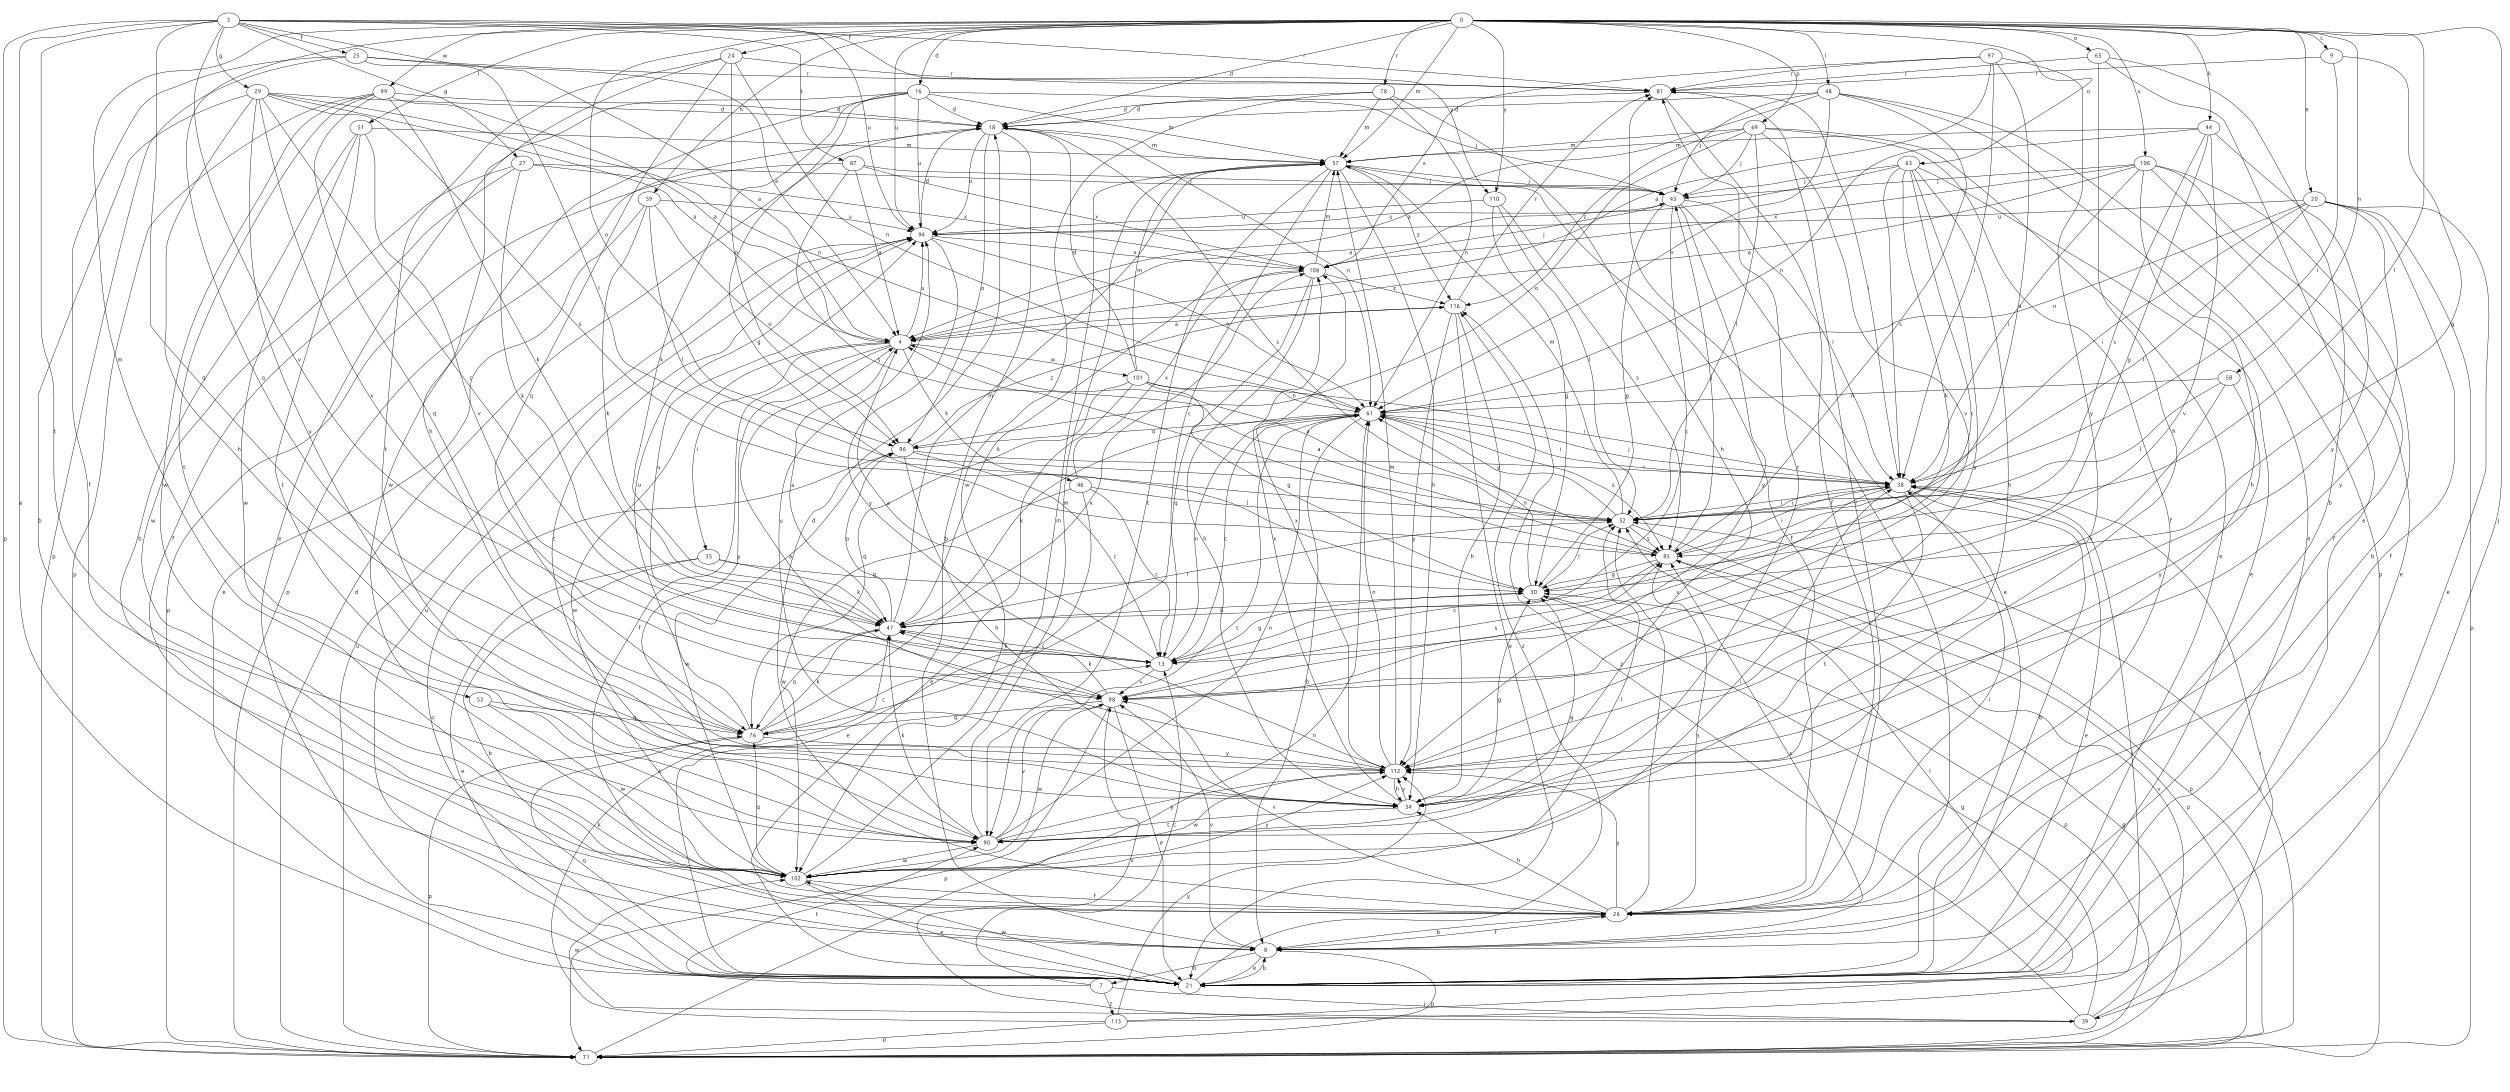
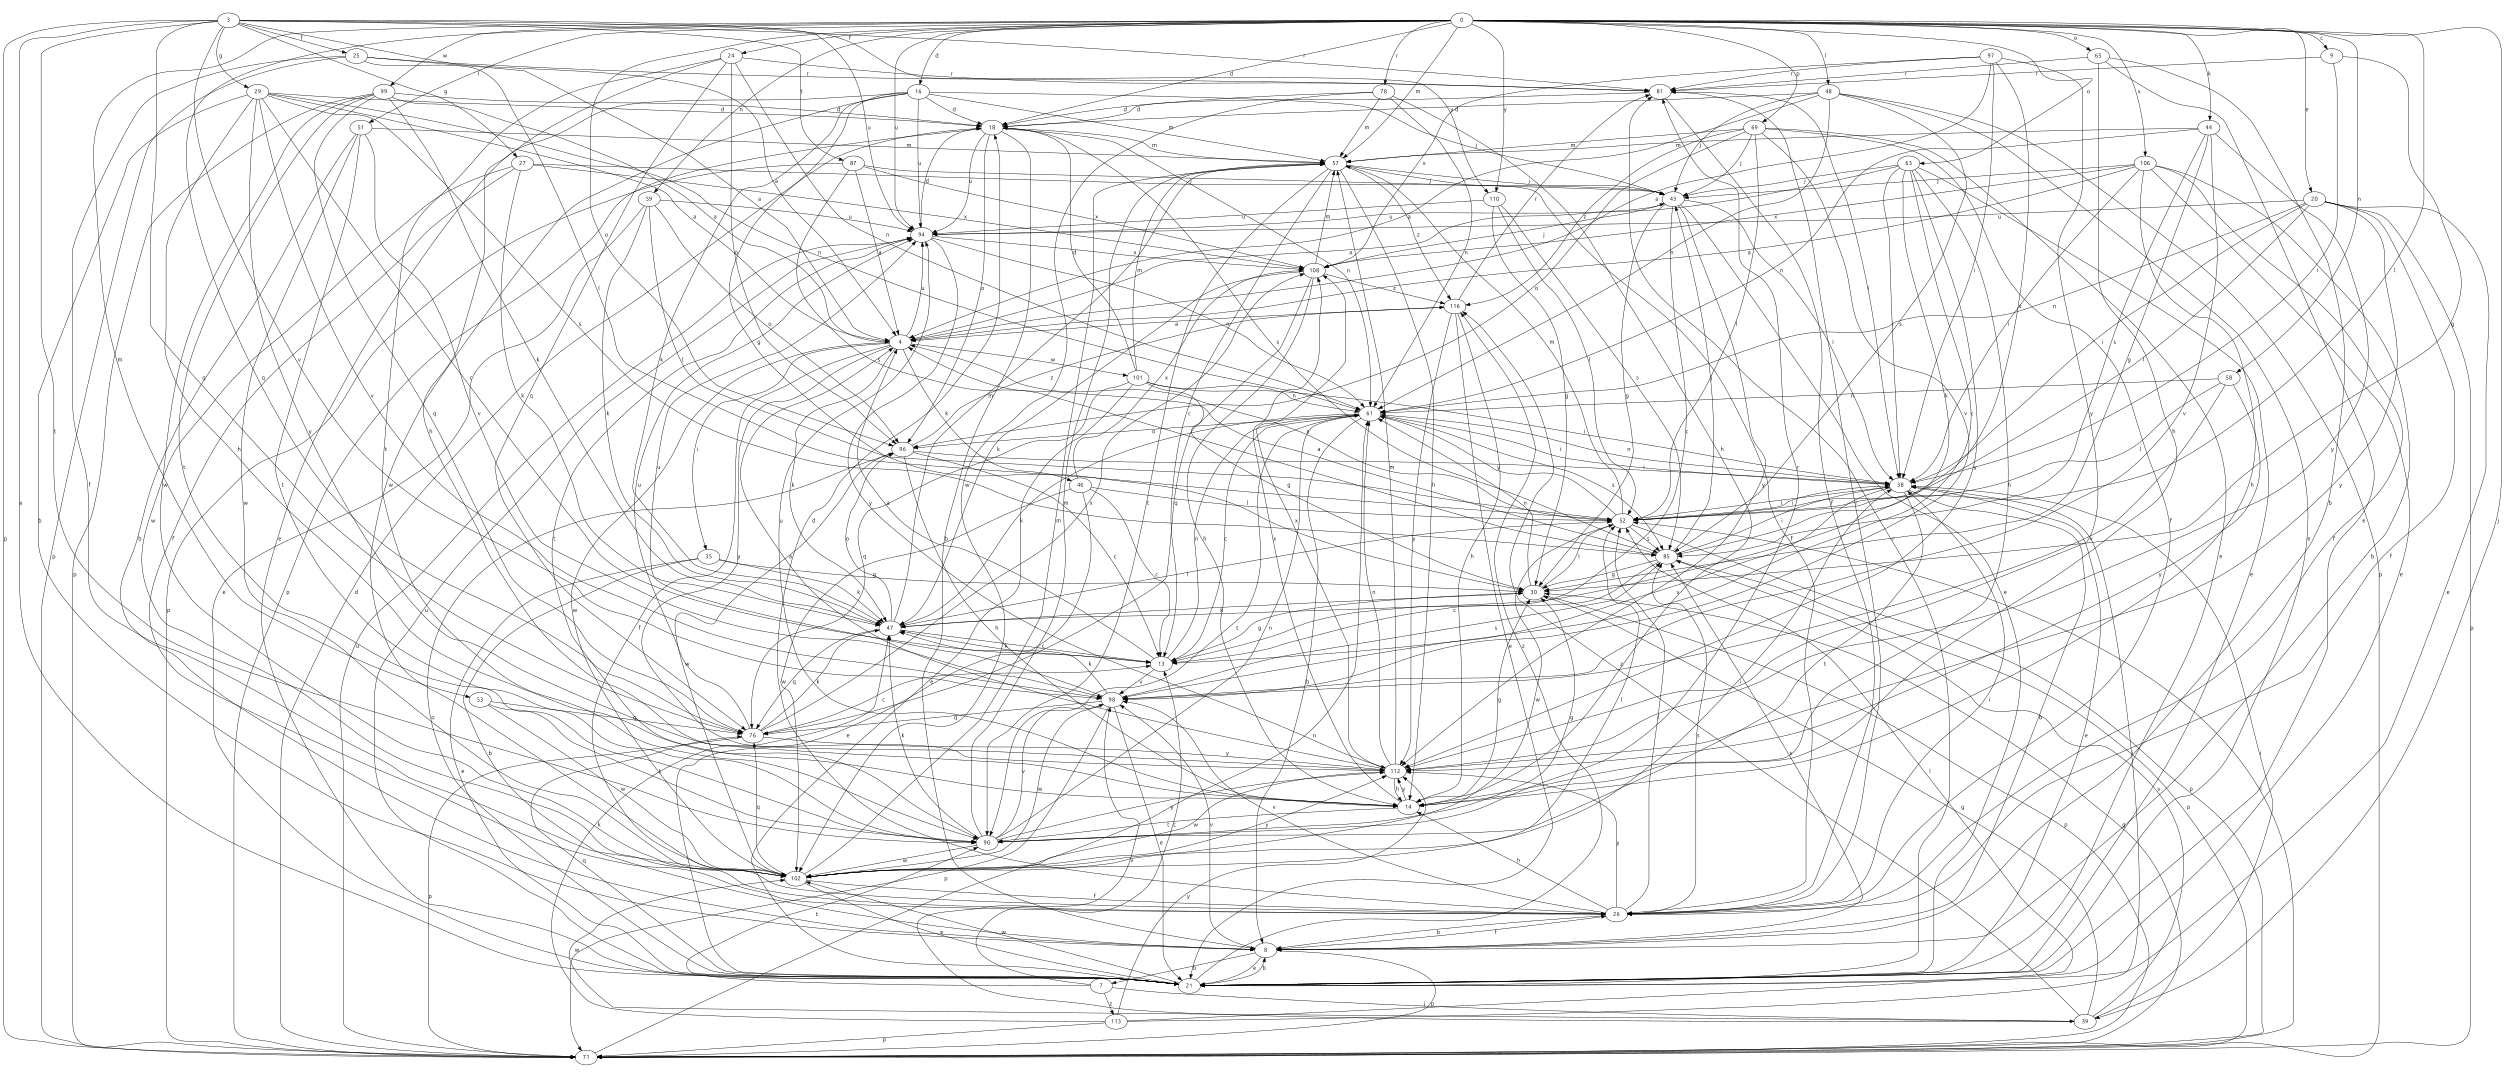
  strict digraph {
    fontname=Ubuntu
    node [fontname=Ubuntu]
    edge [fontname=Ubuntu]
    0
    9
    16
    18
    20
    24
    39
    44
    48
    51
    52
    53
    57
    58
    59
    63
    65
    n18 [label=96]
    69
    76
    78
    94
    99
    106
    110
    81
    30
    38
    21
    47
    102
    43
    71
    8
    85
    61
    26
    112
    90
-   34
+   34 [label=14]
    98
    116
    4
    13
    108
    97
    3
    25
    27
    29
    87
    35
    46
    101
    7
    113
    0 -> 9 [label=c]
    0 -> 16 [label=d]
    0 -> 18 [label=d]
    0 -> 20 [label=e]
    0 -> 24 [label=f]
    0 -> 39 [label=j]
    0 -> 44 [label=k]
    0 -> 48 [label=l]
    0 -> 51 [label=l]
    0 -> 52 [label=l]
    0 -> 53 [label=m]
    0 -> 57 [label=m]
    0 -> 58 [label=n]
    0 -> 59 [label=n]
    0 -> 63 [label=o]
    0 -> 65 [label=o]
    0 -> n18 [label=o]
    0 -> 69 [label=p]
    0 -> 76 [label=q]
    0 -> 78 [label=r]
    0 -> 94 [label=u]
    0 -> 99 [label=w]
    0 -> 106 [label=x]
    0 -> 110 [label=y]
    9 -> 81 [label=r]
    9 -> 30 [label=g]
    9 -> 38 [label=i]
    16 -> 18 [label=d]
    16 -> 57 [label=m]
    16 -> 94 [label=u]
    16 -> 30 [label=g]
    16 -> 21 [label=e]
    16 -> 47 [label=k]
    16 -> 102 [label=w]
    16 -> 43 [label=j]
    18 -> 57 [label=m]
    18 -> n18 [label=o]
    18 -> 94 [label=u]
    18 -> 71 [label=p]
    18 -> 8 [label=b]
    18 -> 85 [label=s]
    18 -> 61 [label=n]
    20 -> 52 [label=l]
    20 -> 94 [label=u]
    20 -> 38 [label=i]
    20 -> 21 [label=e]
    20 -> 71 [label=p]
    20 -> 61 [label=n]
    20 -> 26 [label=f]
    20 -> 112 [label=y]
    24 -> n18 [label=o]
    24 -> 76 [label=q]
    24 -> 81 [label=r]
    24 -> 61 [label=n]
    24 -> 90 [label=t]
    24 -> 34 [label=h]
    39 -> 30 [label=g]
    39 -> 38 [label=i]
    39 -> 102 [label=w]
    39 -> 85 [label=v]
    39 -> 98 [label=v]
    39 -> 116 [label=z]
    44 -> 57 [label=m]
    44 -> 30 [label=g]
    44 -> 85 [label=s]
    44 -> 61 [label=n]
    44 -> 112 [label=y]
    44 -> 98 [label=v]
    48 -> 18 [label=d]
    48 -> 21 [label=e]
    48 -> 43 [label=j]
    48 -> 71 [label=p]
    48 -> 85 [label=s]
    48 -> 61 [label=n]
    48 -> 4 [label=a]
    51 -> 57 [label=m]
    51 -> 102 [label=w]
    51 -> 8 [label=b]
    51 -> 90 [label=t]
    51 -> 98 [label=v]
    52 -> 57 [label=m]
    52 -> 38 [label=i]
+   52 -> 102 [label=w]
    52 -> 71 [label=p]
    52 -> 85 [label=s]
    52 -> 61 [label=y]
    52 -> 4 [label=a]
    53 -> 76 [label=q]
    53 -> 102 [label=w]
    53 -> 90 [label=t]
    57 -> 43 [label=j]
    57 -> 26 [label=f]
    57 -> 90 [label=t]
    57 -> 34 [label=h]
    57 -> 116 [label=z]
    57 -> 13 [label=c]
    58 -> 52 [label=l]
    58 -> 61 [label=n]
    58 -> 112 [label=y]
    58 -> 98 [label=v]
    59 -> 52 [label=l]
    59 -> n18 [label=o]
    59 -> 94 [label=u]
    59 -> 21 [label=e]
    59 -> 47 [label=k]
    63 -> 38 [label=i]
    63 -> 21 [label=e]
    63 -> 47 [label=k]
    63 -> 43 [label=j]
    63 -> 112 [label=y]
    63 -> 34 [label=h]
    63 -> 4 [label=a]
    63 -> 13 [label=c]
    65 -> 81 [label=r]
    65 -> 21 [label=e]
    65 -> 8 [label=b]
    65 -> 34 [label=h]
    n18 -> 38 [label=i]
    n18 -> 102 [label=w]
    n18 -> 34 [label=h]
    n18 -> 116 [label=z]
    n18 -> 13 [label=c]
    69 -> 52 [label=l]
    69 -> 57 [label=m]
    69 -> n18 [label=o]
    69 -> 21 [label=e]
    69 -> 43 [label=j]
    69 -> 26 [label=f]
    69 -> 98 [label=v]
    69 -> 116 [label=z]
    76 -> 94 [label=u]
    76 -> 47 [label=k]
    76 -> 71 [label=p]
    76 -> 112 [label=y]
    76 -> 13 [label=c]
    76 -> 108 [label=x]
    78 -> 18 [label=d]
    78 -> 57 [label=m]
    78 -> 102 [label=w]
    78 -> 61 [label=n]
    78 -> 34 [label=h]
    94 -> 18 [label=d]
    94 -> 61 [label=n]
    94 -> 112 [label=y]
    94 -> 90 [label=t]
    94 -> 108 [label=x]
    99 -> 18 [label=d]
    99 -> 76 [label=q]
    99 -> 47 [label=k]
    99 -> 102 [label=w]
    99 -> 71 [label=p]
    99 -> 90 [label=t]
    99 -> 4 [label=a]
    106 -> 38 [label=i]
    106 -> 21 [label=e]
    106 -> 43 [label=j]
    106 -> 8 [label=b]
    106 -> 26 [label=f]
    106 -> 34 [label=h]
    106 -> 4 [label=a]
    106 -> 108 [label=x]
    110 -> 52 [label=l]
    110 -> 94 [label=u]
    110 -> 30 [label=g]
    110 -> 85 [label=s]
    81 -> 18 [label=d]
    81 -> 38 [label=i]
    81 -> 26 [label=f]
    30 -> 52 [label=l]
    30 -> 47 [label=k]
    30 -> 71 [label=p]
    30 -> 61 [label=n]
    38 -> 52 [label=l]
    38 -> 21 [label=e]
    38 -> 8 [label=b]
-   38 -> 61 [label=j]
+   38 -> 61 [label=n]
    38 -> 90 [label=t]
    38 -> 98 [label=v]
    21 -> n18 [label=o]
    21 -> 76 [label=q]
    21 -> 94 [label=u]
    21 -> 81 [label=r]
    21 -> 102 [label=w]
    21 -> 8 [label=b]
    21 -> 116 [label=z]
    47 -> 52 [label=l]
    47 -> 57 [label=m]
    47 -> n18 [label=o]
    47 -> 76 [label=q]
    47 -> 13 [label=c]
    102 -> 52 [label=l]
    102 -> 57 [label=m]
    102 -> 76 [label=q]
    102 -> 38 [label=i]
    102 -> 21 [label=e]
    102 -> 26 [label=f]
    102 -> 112 [label=y]
    43 -> 94 [label=u]
    43 -> 30 [label=g]
    43 -> 38 [label=i]
    43 -> 21 [label=e]
    43 -> 112 [label=y]
    43 -> 13 [label=c]
    71 -> 18 [label=d]
    71 -> 52 [label=l]
    71 -> 94 [label=u]
    71 -> 30 [label=g]
    71 -> 61 [label=n]
    8 -> 21 [label=e]
    8 -> 71 [label=p]
    8 -> 85 [label=s]
    8 -> 26 [label=f]
    8 -> 98 [label=v]
    8 -> 7 [label=b]
    85 -> 30 [label=g]
    85 -> 38 [label=i]
    85 -> 43 [label=j]
    85 -> 71 [label=p]
    85 -> 4 [label=a]
    85 -> 13 [label=c]
    61 -> n18 [label=o]
    61 -> 38 [label=i]
    61 -> 47 [label=k]
    61 -> 8 [label=b]
    61 -> 85 [label=s]
    61 -> 90 [label=t]
    61 -> 13 [label=c]
    26 -> 18 [label=d]
    26 -> 52 [label=l]
    26 -> 81 [label=r]
    26 -> 38 [label=i]
    26 -> 8 [label=b]
    26 -> 85 [label=s]
    26 -> 112 [label=y]
    26 -> 34 [label=h]
    26 -> 98 [label=v]
    112 -> 57 [label=m]
    112 -> 102 [label=w]
    112 -> 61 [label=n]
    112 -> 34 [label=h]
    112 -> 4 [label=a]
    112 -> 108 [label=x]
    90 -> 57 [label=m]
    90 -> 81 [label=r]
    90 -> 30 [label=g]
    90 -> 47 [label=k]
    90 -> 102 [label=w]
    90 -> 61 [label=n]
    90 -> 112 [label=y]
    90 -> 98 [label=v]
    34 -> 94 [label=u]
    34 -> 30 [label=g]
    34 -> 112 [label=y]
    34 -> 90 [label=t]
    34 -> 108 [label=x]
    98 -> 76 [label=q]
    98 -> 94 [label=u]
    98 -> 21 [label=e]
    98 -> 47 [label=k]
    98 -> 102 [label=w]
    98 -> 71 [label=p]
    98 -> 85 [label=s]
    116 -> 81 [label=r]
    116 -> 21 [label=e]
    116 -> 112 [label=y]
    116 -> 34 [label=h]
    116 -> 4 [label=a]
    4 -> 94 [label=u]
-   4 -> 47 [label=a]
+   4 -> 47 [label=k]
    4 -> 102 [label=w]
    4 -> 26 [label=f]
    4 -> 112 [label=y]
    4 -> 35 [label=i]
    4 -> 46 [label=k]
    4 -> 101 [label=w]
    13 -> 30 [label=g]
    13 -> 47 [label=k]
    13 -> 61 [label=n]
    13 -> 98 [label=v]
    13 -> 4 [label=a]
    108 -> 57 [label=m]
    108 -> 76 [label=q]
    108 -> 47 [label=k]
    108 -> 43 [label=j]
    108 -> 34 [label=h]
    108 -> 116 [label=z]
    97 -> 81 [label=r]
    97 -> 38 [label=i]
    97 -> 85 [label=s]
    97 -> 112 [label=y]
    97 -> 4 [label=a]
    97 -> 108 [label=x]
    3 -> 76 [label=q]
    3 -> 94 [label=u]
    3 -> 110 [label=y]
    3 -> 81 [label=r]
    3 -> 21 [label=e]
    3 -> 71 [label=p]
    3 -> 90 [label=t]
    3 -> 98 [label=v]
    3 -> 4 [label=a]
    3 -> 25 [label=f]
    3 -> 27 [label=g]
    3 -> 29 [label=g]
    3 -> 87 [label=t]
    25 -> 52 [label=l]
    25 -> 81 [label=r]
    25 -> 71 [label=p]
    25 -> 26 [label=f]
    25 -> 4 [label=a]
    27 -> 47 [label=k]
    27 -> 102 [label=w]
    27 -> 43 [label=j]
    27 -> 26 [label=f]
    27 -> 108 [label=x]
    29 -> 18 [label=d]
    29 -> 8 [label=b]
    29 -> 85 [label=s]
    29 -> 61 [label=n]
    29 -> 112 [label=y]
    29 -> 34 [label=h]
    29 -> 98 [label=v]
    29 -> 4 [label=a]
    29 -> 13 [label=c]
    87 -> 43 [label=j]
    87 -> 71 [label=p]
    87 -> 85 [label=s]
    87 -> 4 [label=a]
    87 -> 108 [label=x]
    35 -> 30 [label=g]
    35 -> 21 [label=e]
    35 -> 47 [label=k]
    35 -> 8 [label=b]
    46 -> 52 [label=l]
    46 -> 21 [label=e]
    46 -> 102 [label=w]
    46 -> 13 [label=c]
    46 -> 108 [label=x]
    101 -> 18 [label=d]
    101 -> 57 [label=m]
    101 -> 76 [label=q]
    101 -> 30 [label=g]
    101 -> 38 [label=i]
    101 -> 21 [label=e]
    101 -> 61 [label=n]
    7 -> 39 [label=j]
    7 -> 90 [label=t]
    7 -> 13 [label=c]
    7 -> 113 [label=z]
    113 -> 52 [label=l]
    113 -> 38 [label=i]
    113 -> 47 [label=k]
    113 -> 71 [label=p]
    113 -> 112 [label=y]
  }
